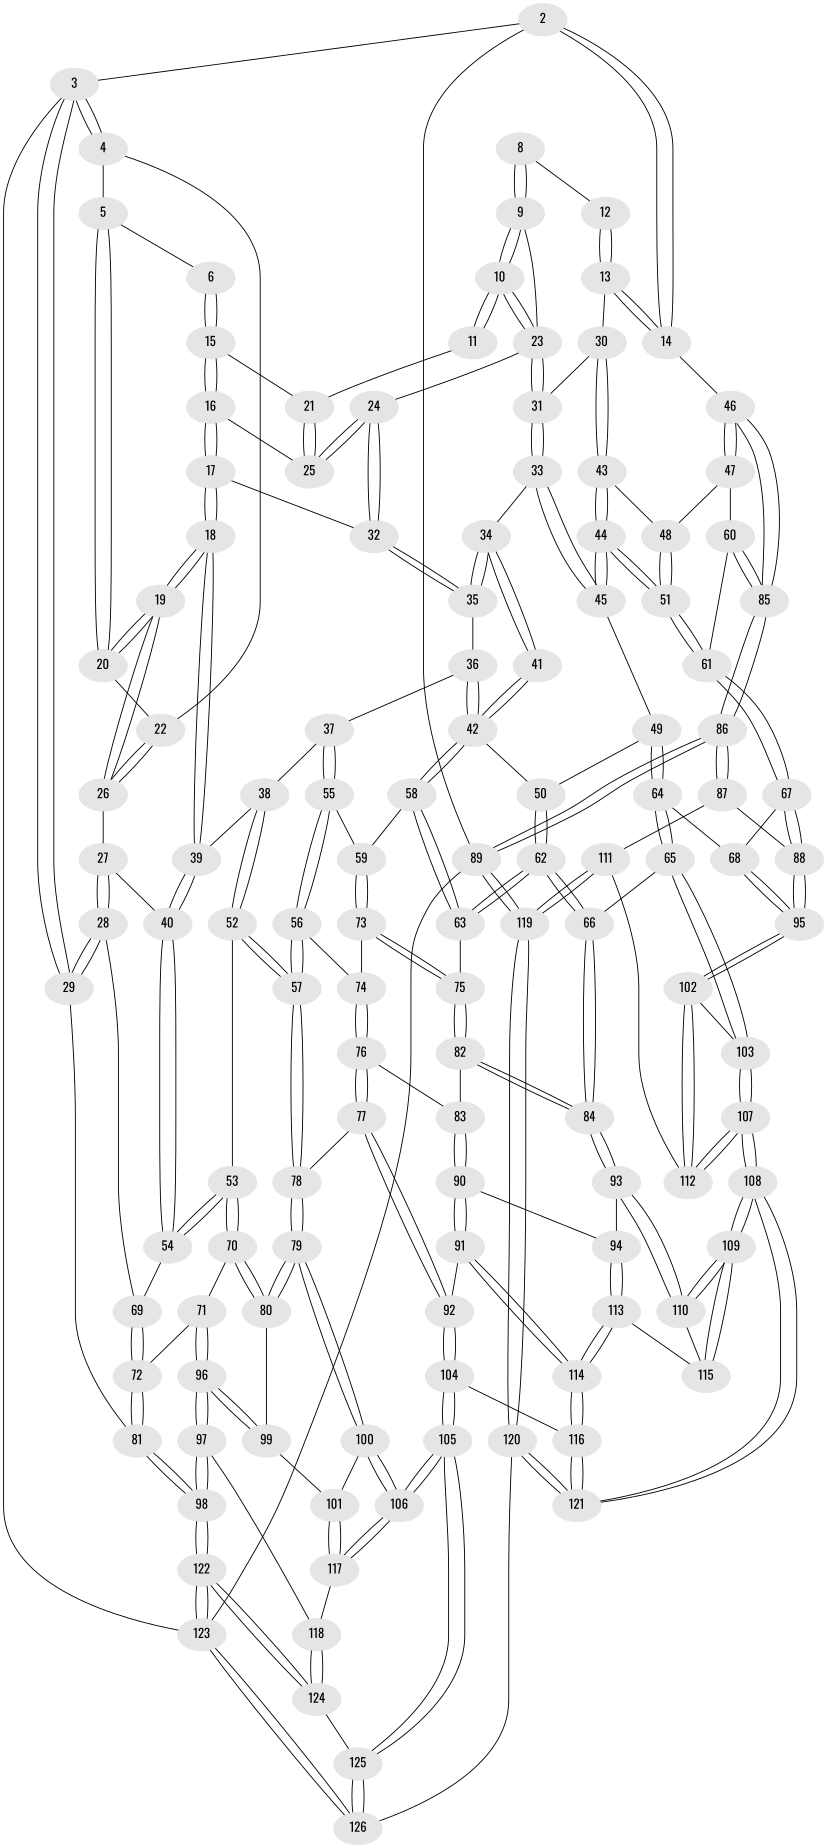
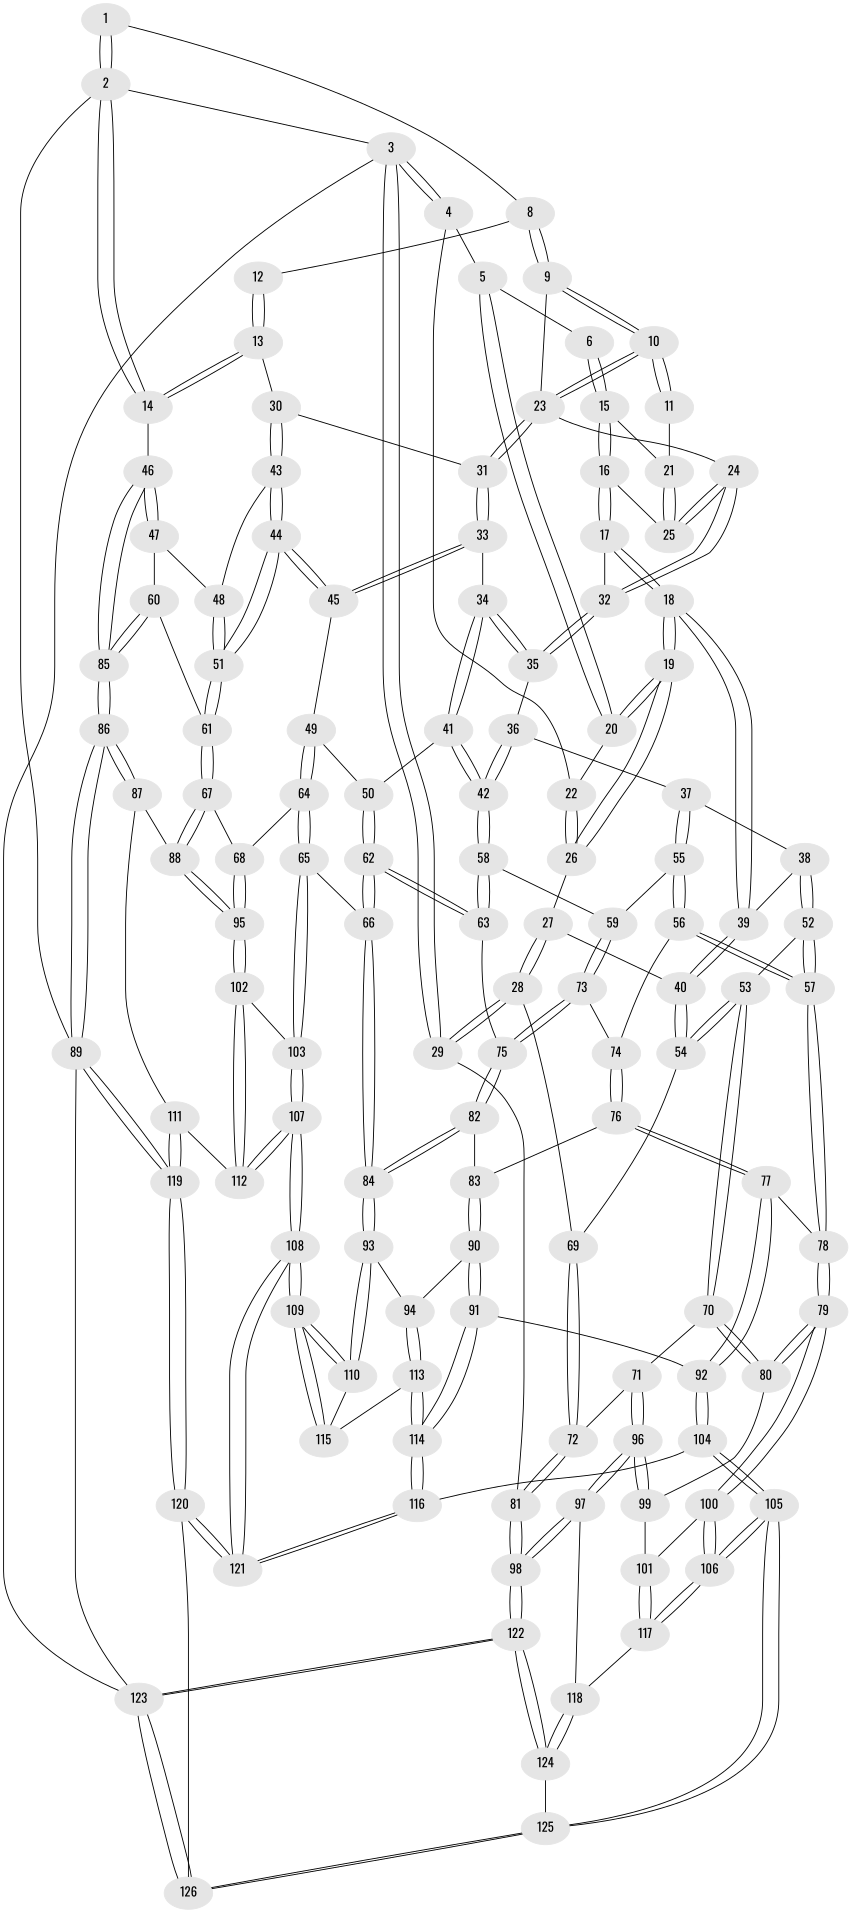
  graph {
    fontname=Oswald
    node [color=gray90 fontname=Oswald style=filled]
    edge [fontname=Oswald]
+   1
    2
    8
    3
    14
    89
    9
    12
    4
    29
    123
    46
    119
    5
    22
    81
    126
    6
    20
    26
    15
    21
    16
    11
    10
    23
    13
    24
    31
    25
    30
    43
    47
    85
    17
    18
    32
    19
    39
    35
    40
    27
    33
    28
    69
    54
    72
    98
    44
    48
    34
    45
    36
    41
    49
    42
    50
    37
    38
    55
    58
    52
    56
    59
    53
    57
    62
    63
    51
    61
    64
    60
    86
    65
    68
    66
    67
    70
    78
    71
    80
    74
    73
    76
    79
    75
    88
    84
    82
    103
    95
    107
    93
    102
    96
    99
    97
    77
    83
    92
    90
    104
    100
    101
    106
    122
    91
    94
    110
    87
    111
    112
    120
    114
    113
    116
    105
    115
    118
    124
    117
    108
    125
    121
    109
+   1 -- 2
+   1 -- 2
+   1 -- 8
    2 -- 3
    2 -- 14
    2 -- 14
    2 -- 89
    8 -- 9
    8 -- 9
    8 -- 12
    3 -- 4
    3 -- 4
    3 -- 29
    3 -- 29
    3 -- 123
    14 -- 46
    89 -- 123
    89 -- 119
    89 -- 119
    9 -- 10
    9 -- 10
    9 -- 23
    12 -- 13
    12 -- 13
    4 -- 5
    4 -- 22
    29 -- 81
    123 -- 126
    123 -- 126
    46 -- 47
    46 -- 47
    46 -- 85
    46 -- 85
    119 -- 120
    119 -- 120
    5 -- 6
    5 -- 20
    5 -- 20
    22 -- 26
    22 -- 26
    81 -- 98
    81 -- 98
    6 -- 15
    6 -- 15
    20 -- 22
    26 -- 27
    15 -- 21
    15 -- 16
    15 -- 16
    21 -- 25
    21 -- 25
    16 -- 25
    16 -- 17
    16 -- 17
    11 -- 21
    10 -- 11
    10 -- 11
    10 -- 23
    10 -- 23
    23 -- 24
    23 -- 31
    23 -- 31
    13 -- 14
    13 -- 14
    13 -- 30
    24 -- 25
    24 -- 25
    24 -- 32
    24 -- 32
    31 -- 33
    31 -- 33
    30 -- 31
    30 -- 43
    30 -- 43
    43 -- 44
    43 -- 44
    43 -- 48
    47 -- 48
    47 -- 60
    85 -- 86
    85 -- 86
    17 -- 18
    17 -- 18
    17 -- 32
    18 -- 19
    18 -- 19
    18 -- 39
    18 -- 39
    32 -- 35
    32 -- 35
    19 -- 20
    19 -- 20
    19 -- 26
    19 -- 26
    39 -- 40
    39 -- 40
    35 -- 36
    40 -- 54
    40 -- 54
    27 -- 40
    27 -- 28
    27 -- 28
    33 -- 34
    33 -- 45
    33 -- 45
    28 -- 29
    28 -- 29
    28 -- 69
    69 -- 72
    69 -- 72
    54 -- 69
    72 -- 81
    72 -- 81
    98 -- 122
    98 -- 122
    44 -- 45
    44 -- 45
    44 -- 51
    44 -- 51
    48 -- 51
    48 -- 51
    34 -- 35
    34 -- 35
    34 -- 41
    34 -- 41
    45 -- 49
    36 -- 42
    36 -- 42
    36 -- 37
    41 -- 42
    41 -- 42
-   42 -- 50
+   41 -- 50
    49 -- 50
    49 -- 64
    49 -- 64
    42 -- 58
    42 -- 58
    50 -- 62
    50 -- 62
    37 -- 38
    37 -- 55
    37 -- 55
    38 -- 39
    38 -- 52
    38 -- 52
    55 -- 56
    55 -- 56
    55 -- 59
    58 -- 59
    58 -- 63
    58 -- 63
    52 -- 53
    52 -- 57
    52 -- 57
    56 -- 57
    56 -- 57
    56 -- 74
    59 -- 73
    59 -- 73
    53 -- 54
    53 -- 54
    53 -- 70
    53 -- 70
    57 -- 78
    57 -- 78
    62 -- 63
    62 -- 63
    62 -- 66
    62 -- 66
    63 -- 75
    51 -- 61
    51 -- 61
    61 -- 67
    61 -- 67
    64 -- 65
    64 -- 65
    64 -- 68
    60 -- 85
    60 -- 85
    60 -- 61
    86 -- 89
    86 -- 89
    86 -- 87
    86 -- 87
    65 -- 66
    65 -- 103
    65 -- 103
    68 -- 95
    68 -- 95
    66 -- 84
    66 -- 84
    67 -- 68
    67 -- 88
    67 -- 88
    70 -- 71
    70 -- 80
    70 -- 80
    78 -- 79
    78 -- 79
    71 -- 72
    71 -- 96
    71 -- 96
    80 -- 99
    74 -- 76
    74 -- 76
    73 -- 74
    73 -- 75
    73 -- 75
    76 -- 77
    76 -- 77
    76 -- 83
    79 -- 80
    79 -- 80
    79 -- 100
    79 -- 100
    75 -- 82
    75 -- 82
    88 -- 95
    88 -- 95
    84 -- 93
    84 -- 93
    82 -- 84
    82 -- 84
    82 -- 83
    103 -- 107
    103 -- 107
    95 -- 102
    95 -- 102
    107 -- 112
    107 -- 112
    107 -- 108
    107 -- 108
    93 -- 94
    93 -- 110
    93 -- 110
    102 -- 103
    102 -- 112
    102 -- 112
    96 -- 99
    96 -- 99
    96 -- 97
    96 -- 97
    99 -- 101
    97 -- 98
    97 -- 98
    97 -- 118
    77 -- 78
    77 -- 92
    77 -- 92
    83 -- 90
    83 -- 90
    92 -- 104
    92 -- 104
    90 -- 91
    90 -- 91
    90 -- 94
    104 -- 116
    104 -- 105
    104 -- 105
    100 -- 101
    100 -- 106
    100 -- 106
    101 -- 117
    101 -- 117
    106 -- 117
    106 -- 117
    122 -- 123
    122 -- 123
    122 -- 124
    122 -- 124
    91 -- 92
    91 -- 114
    91 -- 114
    94 -- 113
    94 -- 113
    110 -- 115
    87 -- 88
    87 -- 111
    111 -- 119
    111 -- 119
    111 -- 112
    120 -- 126
    120 -- 121
    120 -- 121
    114 -- 116
    114 -- 116
    113 -- 114
    113 -- 114
    113 -- 115
    116 -- 121
    116 -- 121
    105 -- 106
    105 -- 106
    105 -- 125
    105 -- 125
    118 -- 124
    118 -- 124
    124 -- 125
    117 -- 118
    108 -- 121
    108 -- 121
    108 -- 109
    108 -- 109
    125 -- 126
    125 -- 126
    109 -- 110
    109 -- 110
    109 -- 115
    109 -- 115
  }
